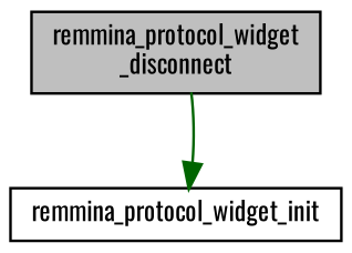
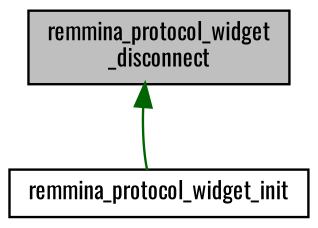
  digraph {
    rankdir=TB
    fontname=Oswald
    node [color=black fontname=Oswald fontsize=10 shape=record style=filled]
    n1 [fillcolor=grey75 fontcolor=black height=0.2 label="remmina_protocol_widget\l_disconnect" width=0.4]
    n2 [fillcolor=white height=0.2 label=remmina_protocol_widget_init width=0.4]
-   n2 -> n1 [color=darkgreen dir=back fontname=Oswald fontsize=10 labelfontname=Helvetica labelfontsize=10 style=solid]
+   n1 -> n2 [color=darkgreen dir=back fontname=Oswald fontsize=10 labelfontname=Helvetica labelfontsize=10 style=solid]
  }
